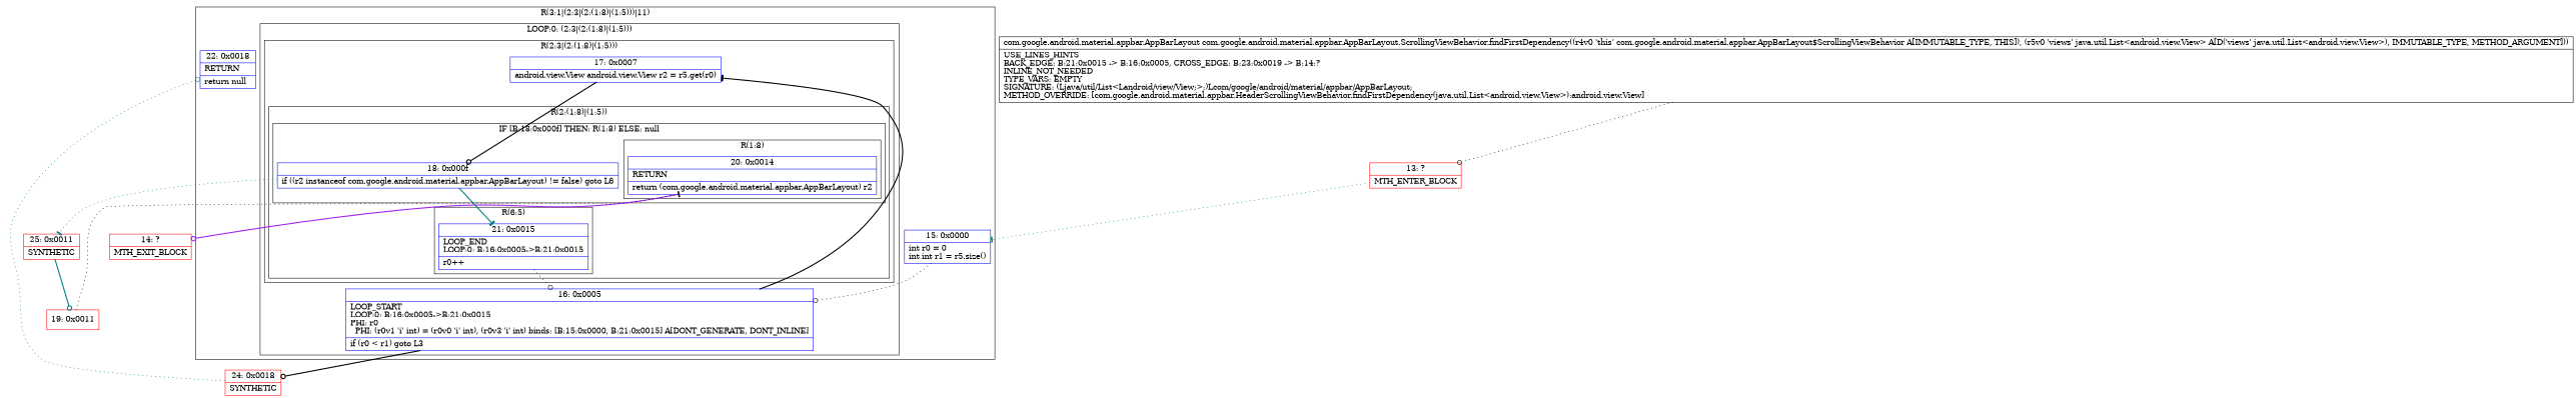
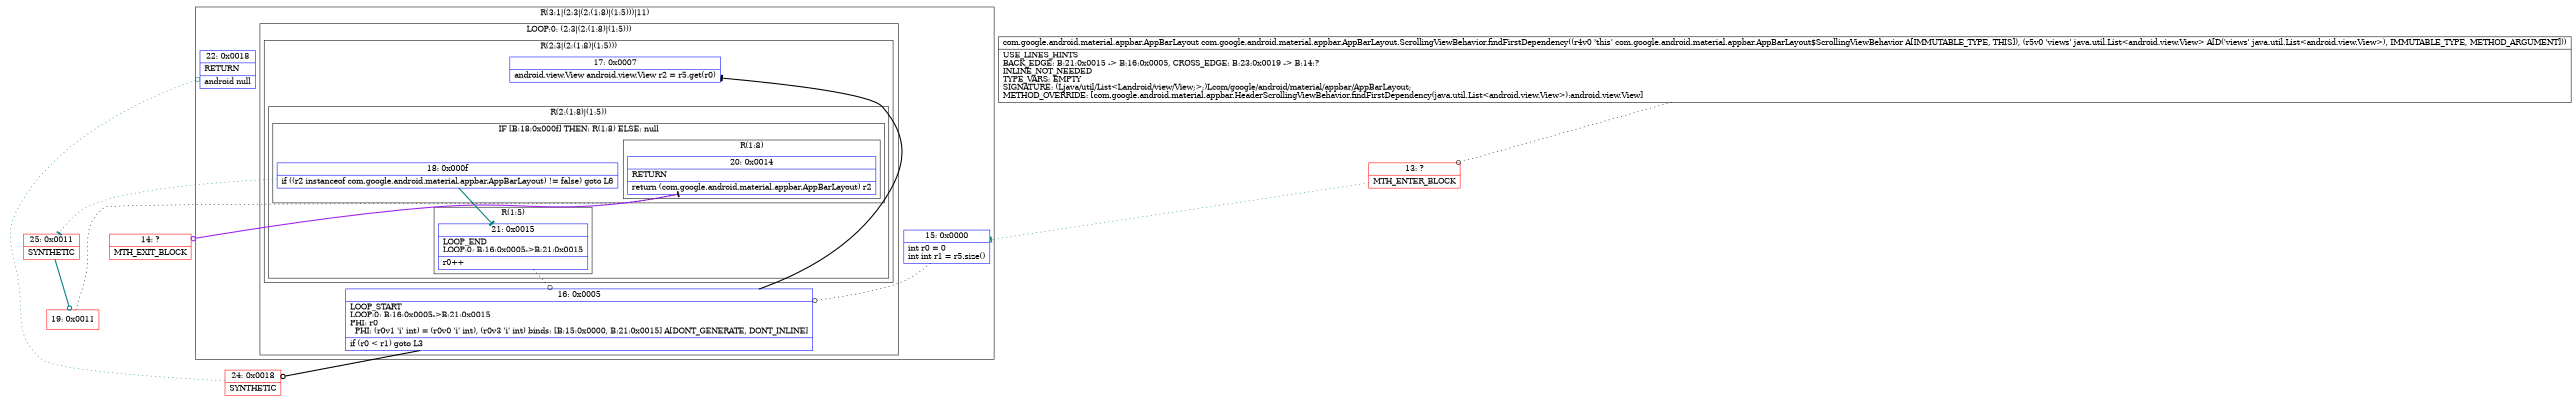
  digraph {
    node [color=blue shape=record]
    edge [arrowhead=odot color=black style=dotted]
    n1 [label="{20\:\ 0x0014|RETURN\l|return (com.google.android.material.appbar.AppBarLayout) r2\l}"]
    n2 [label="{18\:\ 0x000f|if ((r2 instanceof com.google.android.material.appbar.AppBarLayout) != false) goto L6\l}"]
    n3 [label="{21\:\ 0x0015|LOOP_END\lLOOP:0: B:16:0x0005\-\>B:21:0x0015\l|r0++\l}"]
    n4 [label="{17\:\ 0x0007|android.view.View android.view.View r2 = r5.get(r0)\l}"]
    n5 [label="{16\:\ 0x0005|LOOP_START\lLOOP:0: B:16:0x0005\-\>B:21:0x0015\lPHI: r0 \l  PHI: (r0v1 'i' int) = (r0v0 'i' int), (r0v3 'i' int) binds: [B:15:0x0000, B:21:0x0015] A[DONT_GENERATE, DONT_INLINE]\l|if (r0 \< r1) goto L3\l}"]
    n6 [label="{15\:\ 0x0000|int r0 = 0\lint int r1 = r5.size()\l}"]
-   n7 [label="{22\:\ 0x0018|RETURN\l|return null\l}"]
+   n7 [label="{22\:\ 0x0018|RETURN\l|android null\l}"]
    n8 [color=red label="{14\:\ ?|MTH_EXIT_BLOCK\l}"]
    n9 [color=red label="{25\:\ 0x0011|SYNTHETIC\l}"]
    n10 [color=red label="{24\:\ 0x0018|SYNTHETIC\l}"]
    n11 [color=red label="{19\:\ 0x0011}"]
    n12 [color=red label="{13\:\ ?|MTH_ENTER_BLOCK\l}"]
    n13 [label="{com.google.android.material.appbar.AppBarLayout com.google.android.material.appbar.AppBarLayout.ScrollingViewBehavior.findFirstDependency((r4v0 'this' com.google.android.material.appbar.AppBarLayout$ScrollingViewBehavior A[IMMUTABLE_TYPE, THIS]), (r5v0 'views' java.util.List\<android.view.View\> A[D('views' java.util.List\<android.view.View\>), IMMUTABLE_TYPE, METHOD_ARGUMENT]))  | USE_LINES_HINTS\lBACK_EDGE: B:21:0x0015 \-\> B:16:0x0005, CROSS_EDGE: B:23:0x0019 \-\> B:14:?\lINLINE_NOT_NEEDED\lTYPE_VARS: EMPTY\lSIGNATURE: (Ljava\/util\/List\<Landroid\/view\/View;\>;)Lcom\/google\/android\/material\/appbar\/AppBarLayout;\lMETHOD_OVERRIDE: [com.google.android.material.appbar.HeaderScrollingViewBehavior.findFirstDependency(java.util.List\<android.view.View\>):android.view.View]\l}" color=""]
    subgraph cluster_1 {
      label="R(3:1|(2:3|(2:(1:8)|(1:5)))|11)"
      n6
      n7
      subgraph cluster_2 {
        label="LOOP:0: (2:3|(2:(1:8)|(1:5)))"
        n5
        subgraph cluster_3 {
          label="R(2:3|(2:(1:8)|(1:5)))"
          n4
          subgraph cluster_4 {
            label="R(2:(1:8)|(1:5))"
            subgraph cluster_5 {
              label="IF [B:18:0x000f] THEN: R(1:8) ELSE: null"
              n2
              subgraph cluster_6 {
                label="R(1:8)"
                n1
              }
            }
            subgraph cluster_7 {
-             label="R(6:5)"
+             label="R(1:5)"
              n3
            }
          }
        }
      }
    }
    n1 -> n8 [color=purple style=bold]
    n2 -> n3 [arrowhead=tee color=teal style=bold]
    n2 -> n9 [arrowhead=tee color=teal]
    n3 -> n5
-   n4 -> n2 [style=bold]
    n5 -> n4 [arrowhead=tee style=bold]
    n5 -> n10 [style=bold]
    n6 -> n5
    n9 -> n11 [color=teal style=bold]
    n10 -> n7 [color=teal]
    n11 -> n1 [arrowhead=tee]
    n12 -> n6 [arrowhead=tee color=teal]
    n13 -> n12
  }
